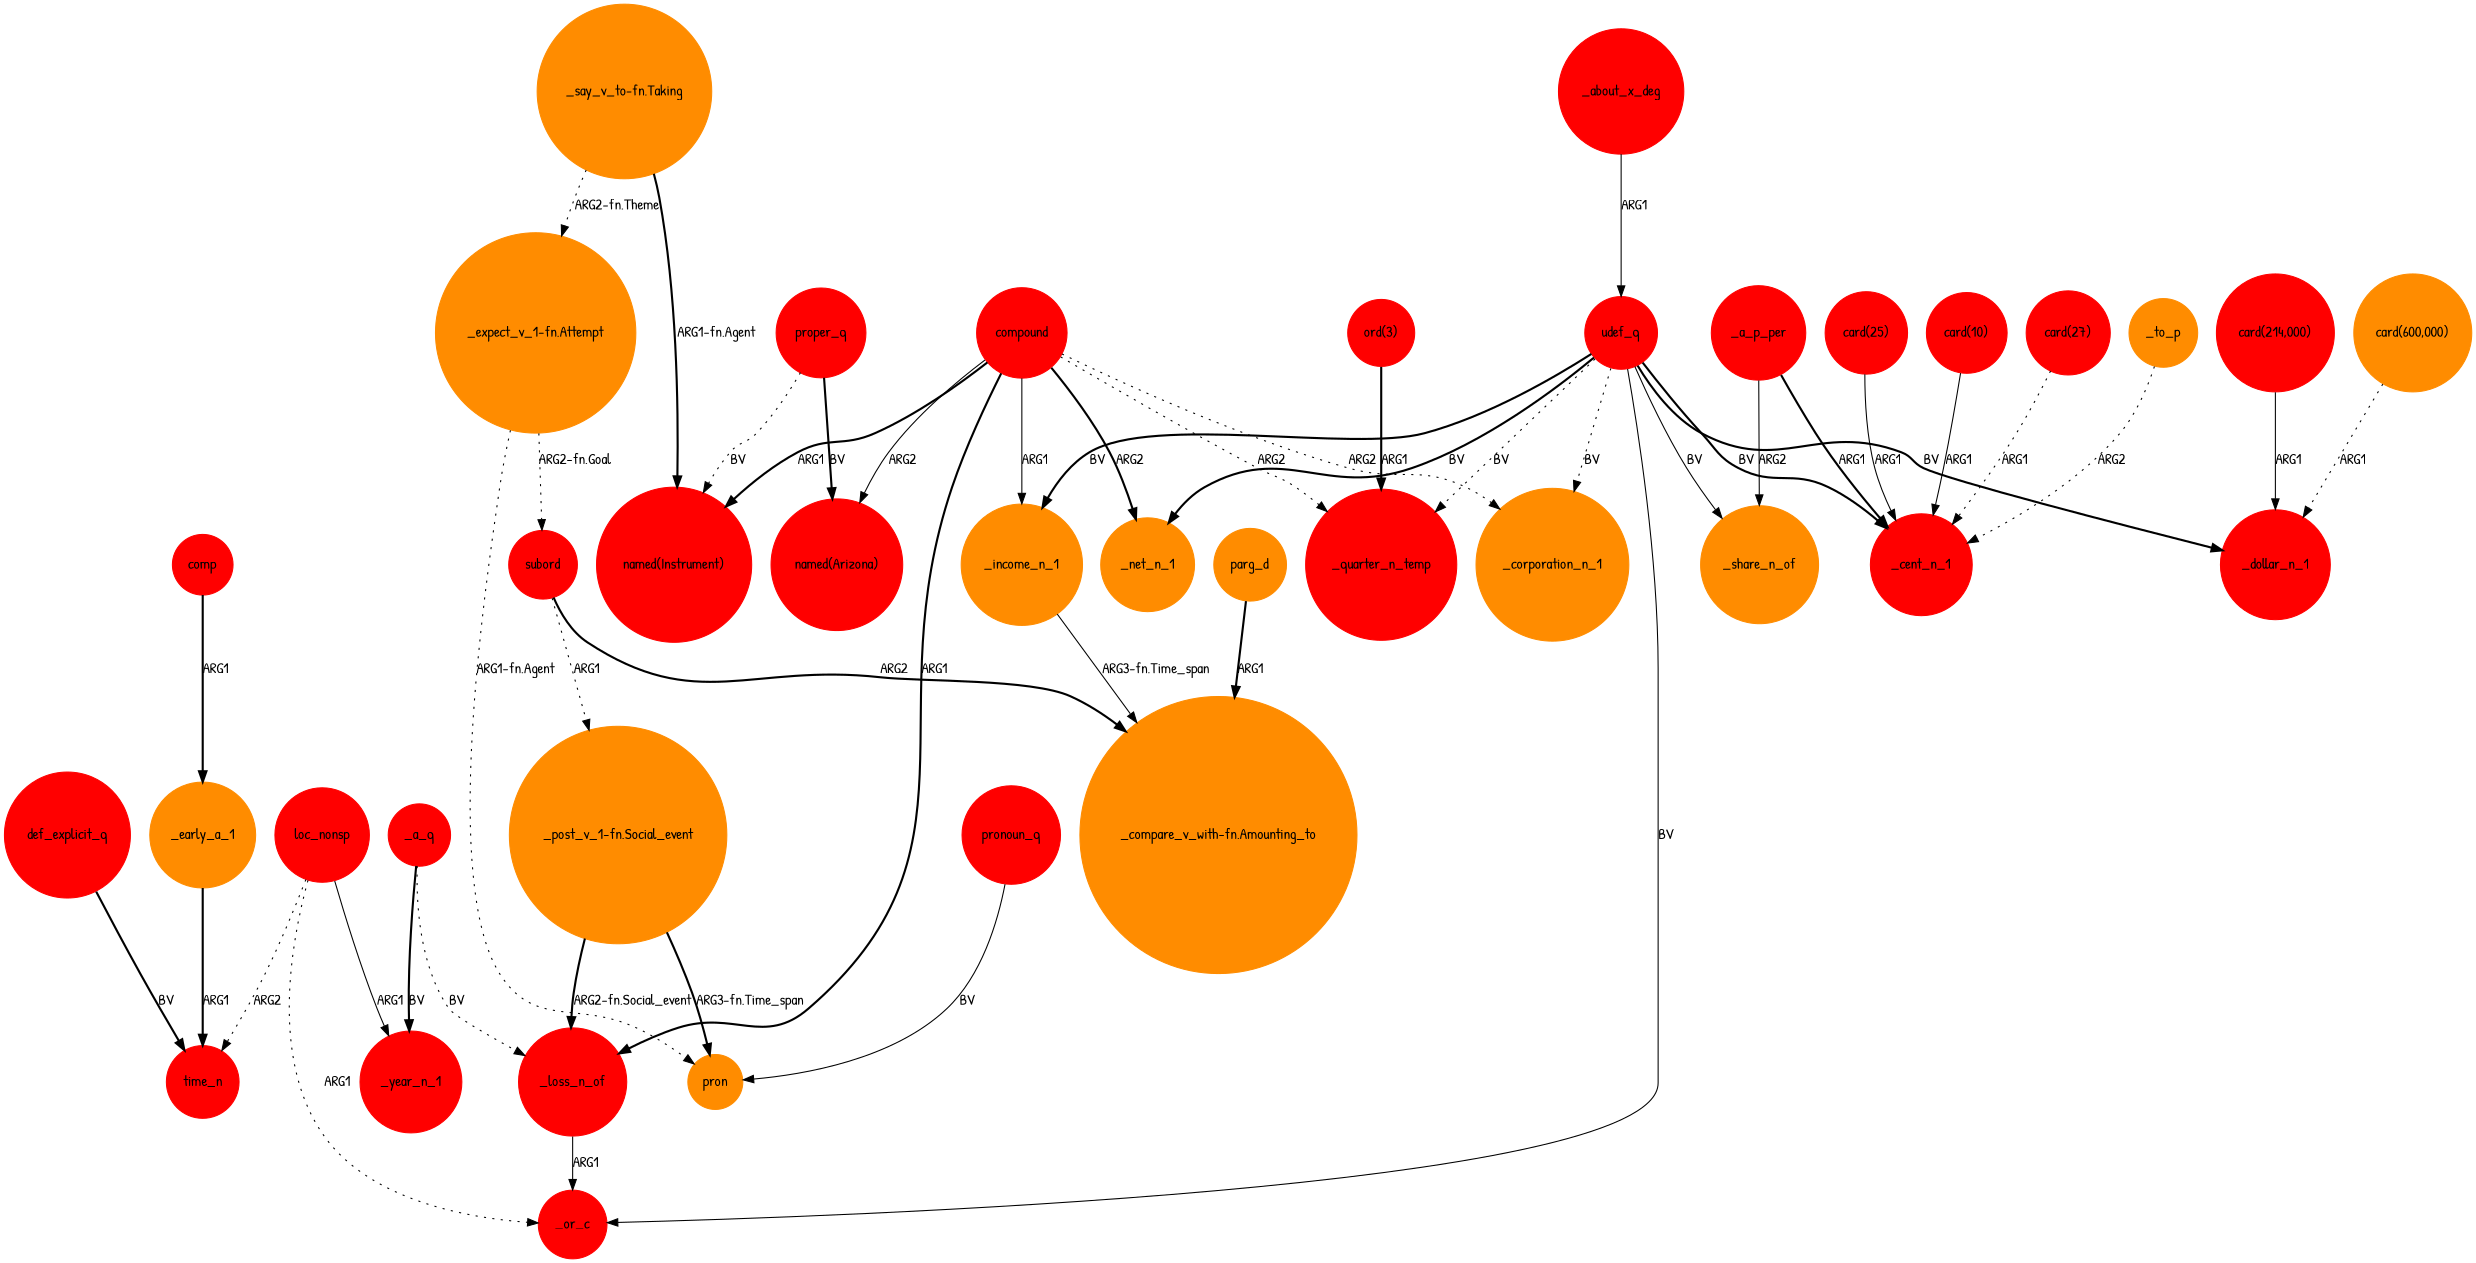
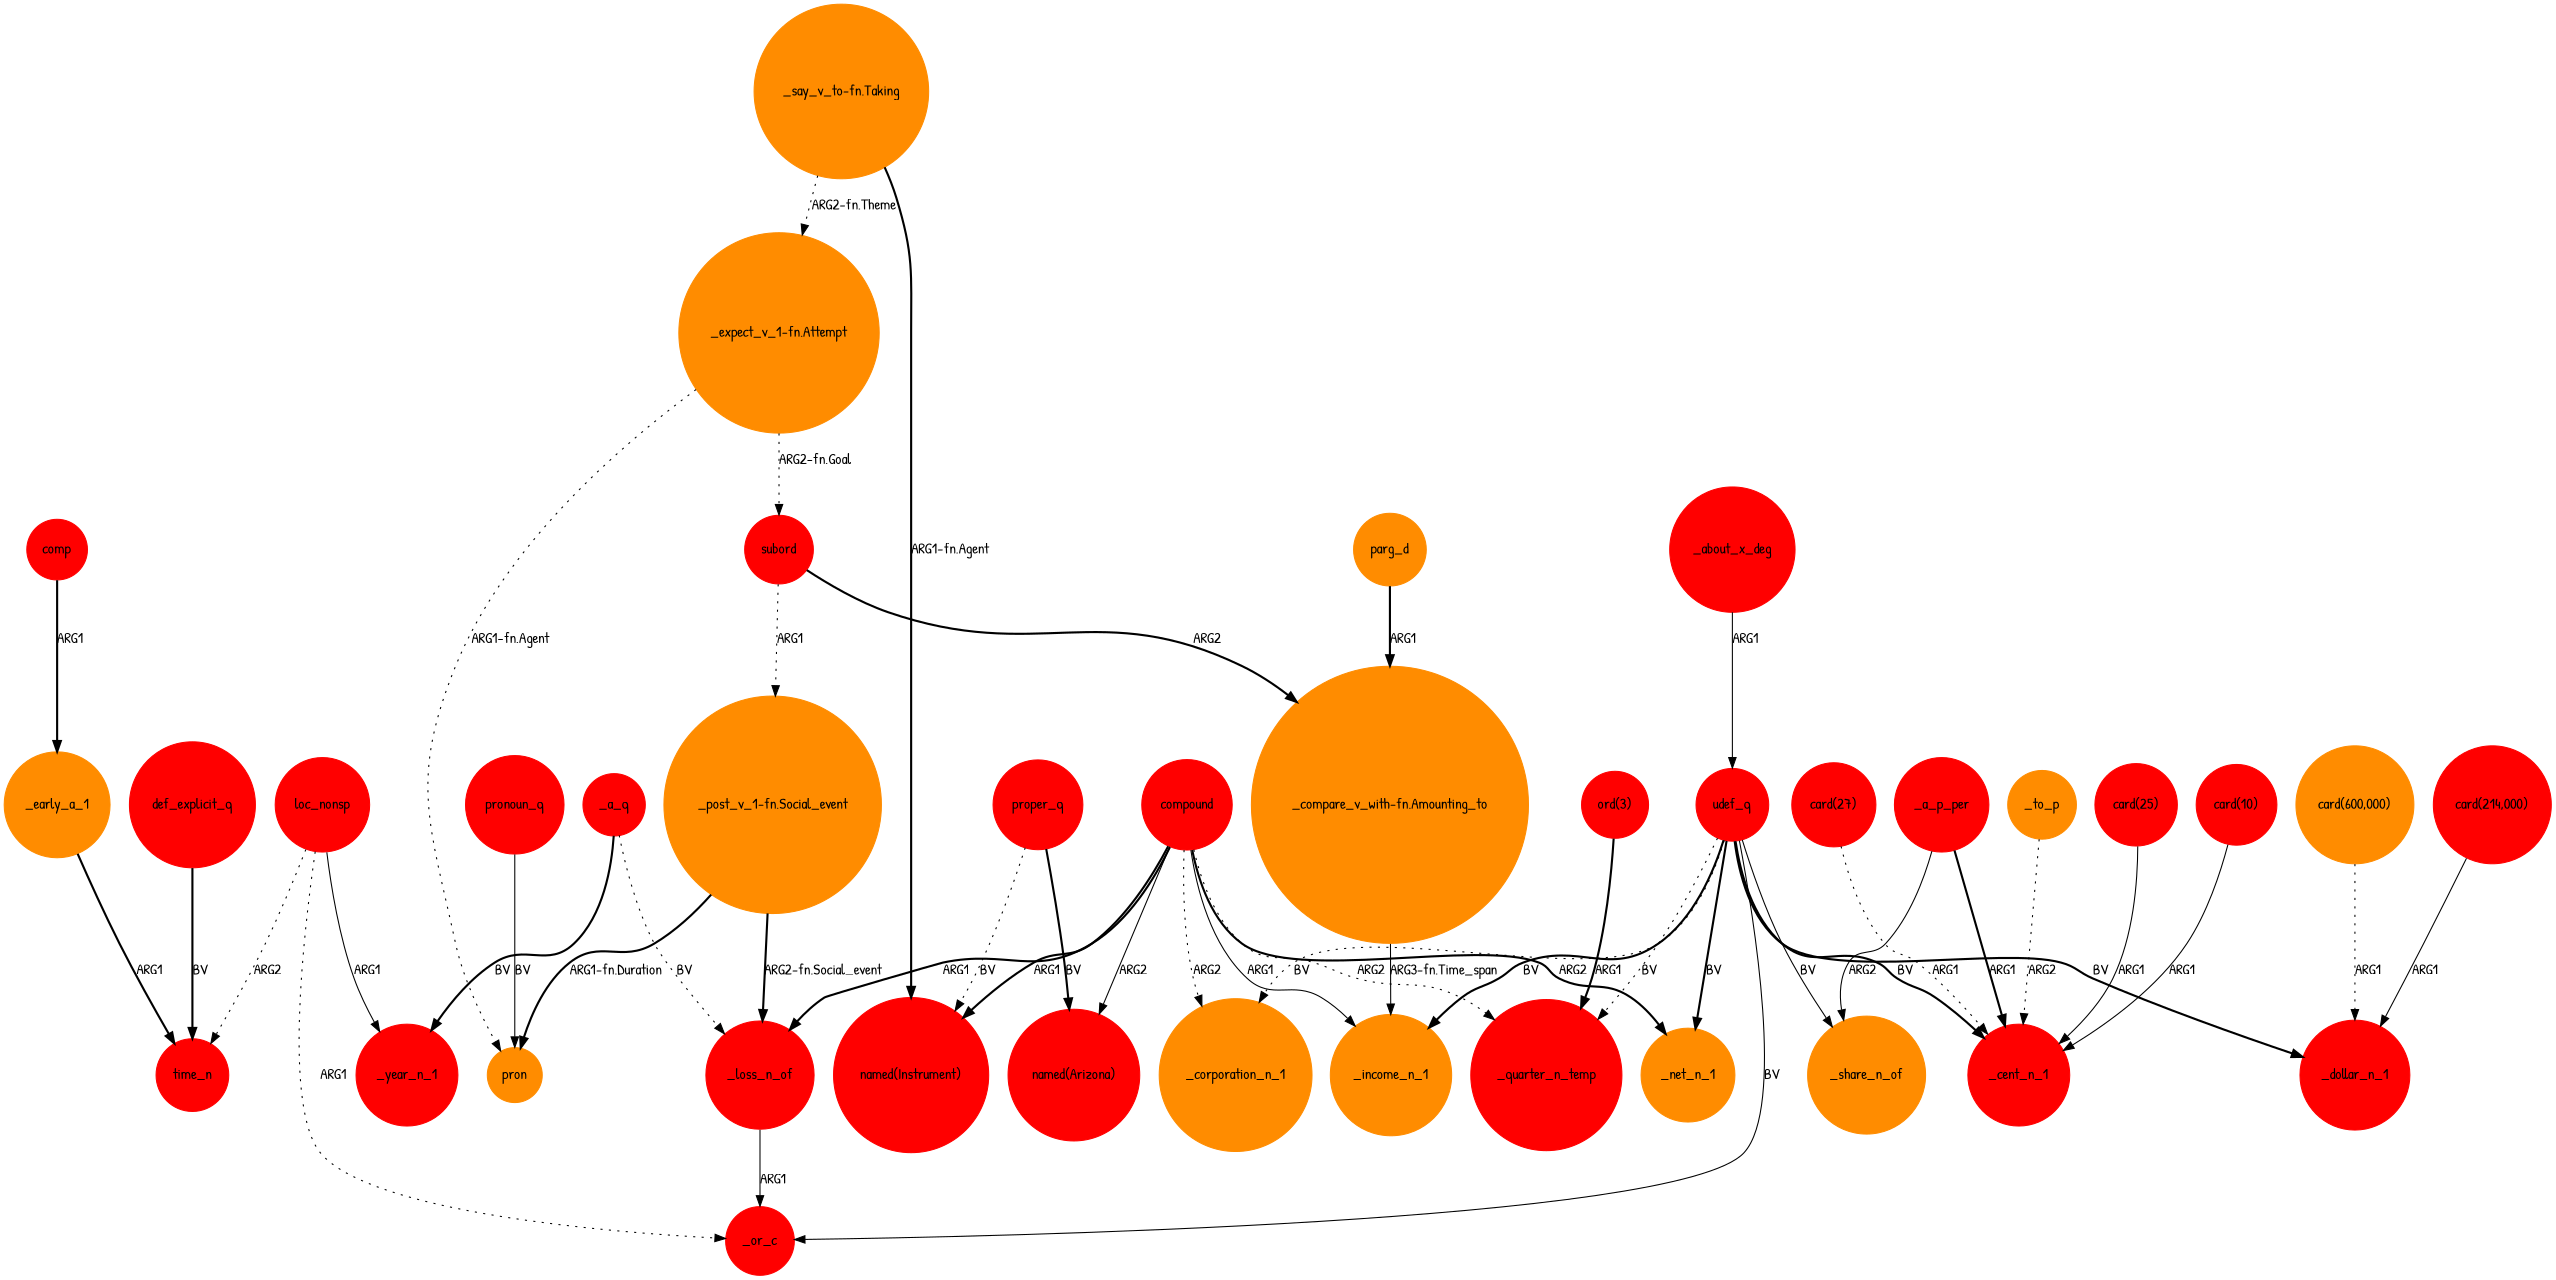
  digraph {
    fontname="Patrick Hand"
    node [color=red fontname="Patrick Hand" shape=circle style=filled]
    edge [fontname="Patrick Hand" style=bold]
    _early_a_1 [color=darkorange]
    time_n
    "_post_v_1-fn.Social_event" [color=darkorange]
    _loss_n_of
    pron [color=darkorange]
    _or_c
    compound
    "named(Instrument)"
    "named(Arizona)"
    _net_n_1 [color=darkorange]
    _quarter_n_temp
    _income_n_1 [color=darkorange]
    _corporation_n_1 [color=darkorange]
    _a_q
    _year_n_1
    "_expect_v_1-fn.Attempt" [color=darkorange]
    subord
    "_compare_v_with-fn.Amounting_to" [color=darkorange]
    proper_q
    "ord(3)"
    _a_p_per
    _cent_n_1
    _share_n_of [color=darkorange]
    udef_q
    _dollar_n_1
    loc_nonsp
    "card(600,000)" [color=darkorange]
    comp
    "card(27)"
    _about_x_deg
    "_say_v_to-fn.Taking" [color=darkorange]
    pronoun_q
    "card(214,000)"
    _to_p [color=darkorange]
    def_explicit_q
    "card(25)"
    parg_d [color=darkorange]
    "card(10)"
    _early_a_1 -> time_n [label=ARG1]
    "_post_v_1-fn.Social_event" -> _loss_n_of [label="ARG2-fn.Social_event"]
-   "_post_v_1-fn.Social_event" -> pron [label="ARG3-fn.Time_span"]
+   "_post_v_1-fn.Social_event" -> pron [label="ARG1-fn.Duration"]
    _loss_n_of -> _or_c [label=ARG1 style=solid]
    compound -> _loss_n_of [label=ARG1]
    compound -> "named(Instrument)" [label=ARG1]
    compound -> "named(Arizona)" [label=ARG2 style=solid]
    compound -> _net_n_1 [label=ARG2]
    compound -> _quarter_n_temp [label=ARG2 style=dotted]
    compound -> _income_n_1 [label=ARG1 style=solid]
    compound -> _corporation_n_1 [label=ARG2 style=dotted]
    _a_q -> _loss_n_of [label=BV style=dotted]
    _a_q -> _year_n_1 [label=BV]
    "_expect_v_1-fn.Attempt" -> pron [label="ARG1-fn.Agent" style=dotted]
    "_expect_v_1-fn.Attempt" -> subord [label="ARG2-fn.Goal" style=dotted]
    subord -> "_post_v_1-fn.Social_event" [label=ARG1 style=dotted]
    subord -> "_compare_v_with-fn.Amounting_to" [label=ARG2]
-   _income_n_1 -> "_compare_v_with-fn.Amounting_to" [label="ARG3-fn.Time_span" style=solid]
+   "_compare_v_with-fn.Amounting_to" -> _income_n_1 [label="ARG3-fn.Time_span" style=solid]
    proper_q -> "named(Instrument)" [label=BV style=dotted]
    proper_q -> "named(Arizona)" [label=BV]
    "ord(3)" -> _quarter_n_temp [label=ARG1]
    _a_p_per -> _cent_n_1 [label=ARG1]
    _a_p_per -> _share_n_of [label=ARG2 style=solid]
    udef_q -> _or_c [label=BV style=solid]
    udef_q -> _net_n_1 [label=BV]
    udef_q -> _quarter_n_temp [label=BV style=dotted]
    udef_q -> _income_n_1 [label=BV]
    udef_q -> _corporation_n_1 [label=BV style=dotted]
    udef_q -> _cent_n_1 [label=BV]
    udef_q -> _share_n_of [label=BV style=solid]
    udef_q -> _dollar_n_1 [label=BV]
    loc_nonsp -> time_n [label=ARG2 style=dotted]
    loc_nonsp -> _or_c [label=ARG1 style=dotted]
    loc_nonsp -> _year_n_1 [label=ARG1 style=solid]
    "card(600,000)" -> _dollar_n_1 [label=ARG1 style=dotted]
    comp -> _early_a_1 [label=ARG1]
    "card(27)" -> _cent_n_1 [label=ARG1 style=dotted]
    _about_x_deg -> udef_q [label=ARG1 style=solid]
    "_say_v_to-fn.Taking" -> "named(Instrument)" [label="ARG1-fn.Agent"]
    "_say_v_to-fn.Taking" -> "_expect_v_1-fn.Attempt" [label="ARG2-fn.Theme" style=dotted]
    pronoun_q -> pron [label=BV style=solid]
    "card(214,000)" -> _dollar_n_1 [label=ARG1 style=solid]
    _to_p -> _cent_n_1 [label=ARG2 style=dotted]
    def_explicit_q -> time_n [label=BV]
    "card(25)" -> _cent_n_1 [label=ARG1 style=solid]
    parg_d -> "_compare_v_with-fn.Amounting_to" [label=ARG1]
    "card(10)" -> _cent_n_1 [label=ARG1 style=solid]
  }
